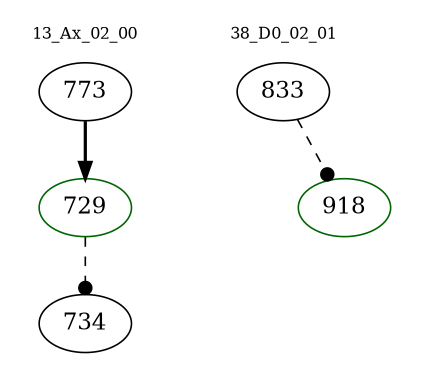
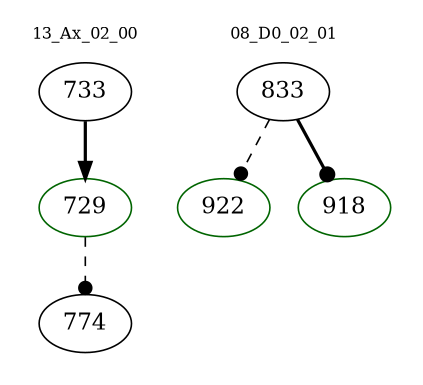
  digraph {
    node [color=darkgreen]
    edge [arrowhead=dot color=black style=dashed]
    n1 [label=729]
-   n2 [color=black label=734]
-   n3 [color=black label=773]
+   n2 [color=black label=774]
+   n3 [color=black label=733]
    n4 [color=black label=833]
+   n5 [label=922]
    n6 [label=918]
    subgraph cluster_1 {
      color=white
      fontsize=10
      label="13_Ax_02_00"
      n1
      n2
      n3
    }
    subgraph cluster_2 {
      color=white
      fontsize=10
-     label="38_D0_02_01"
+     label="08_D0_02_01"
      n4
+     n5
      n6
    }
    n1 -> n2
    n3 -> n1 [arrowhead=normal style=bold]
-   n4 -> n6
+   n4 -> n5
+   n4 -> n6 [style=bold]
  }
